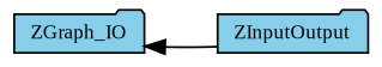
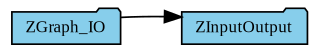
  digraph {
    rankdir=LR
    fontname="Liberation Serif"
    node [color=black fillcolor=skyblue fontname="Liberation Serif" fontsize=10 shape=folder style=filled]
    n1 [fontcolor=black height=0.2 label=ZGraph_IO width=0.4]
    n2 [height=0.2 label=ZInputOutput width=0.4]
-   n1 -> n2 [dir=back fontname="Liberation Serif" fontsize=10 labelfontname=Helvetica labelfontsize=10 shape=plaintext style=solid]
+   n2 -> n1 [dir=back fontname="Liberation Serif" fontsize=10 labelfontname=Helvetica labelfontsize=10 shape=plaintext style=solid]
  }
